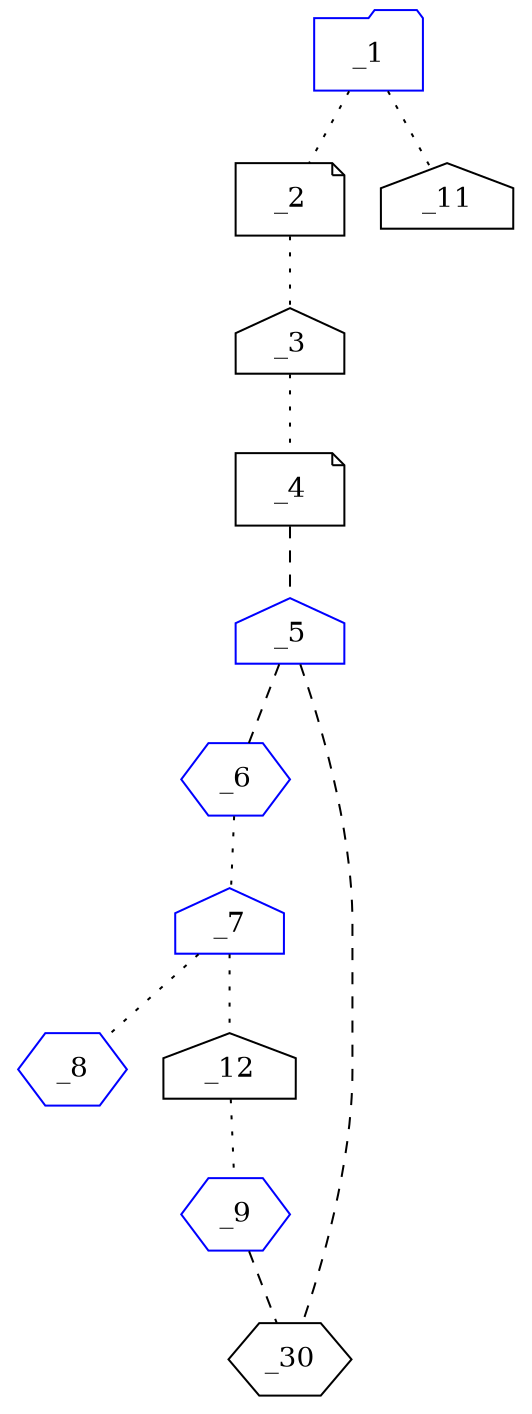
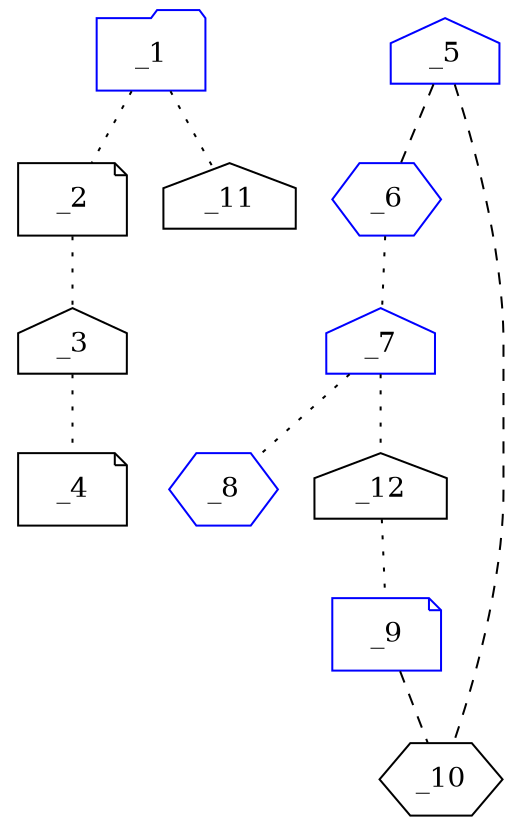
  graph {
    node [charge=0 chem=1 color=blue shape=house symbol="C  " x=4.5981 y=0]
    edge [style=dotted valence=1]
    _1 [shape=folder y=-0.5]
    _2 [color=black shape=note x=5.4641]
    _11 [chem=7 color=black symbol="Cl " y=-1.5]
    _3 [color=black x=5.4641 y=1]
    _6 [shape=hexagon x=3.7321]
    _7 [x=2.866 y=-0.5]
    _4 [color=black shape=note y=1.5]
    _8 [chem=4 shape=hexagon symbol="N  " x=2]
    _12 [chem=2 color=black symbol="O  " x=2.866 y=-1.5]
    _5 [x=3.7321 y=1]
-   _10 [chem=4 color=black shape=hexagon symbol="N  " x=2.866 y=1.5 label=_30]
-   _9 [shape=hexagon x=2 y=1]
+   _10 [chem=4 color=black shape=hexagon symbol="N  " x=2.866 y=1.5]
+   _9 [shape=note x=2 y=1]
    _1 -- _2
    _1 -- _11
    _2 -- _3 [valence=2]
    _3 -- _4
    _6 -- _7
    _7 -- _8 [valence=2]
    _7 -- _12
-   _4 -- _5 [style=dashed valence=2]
    _12 -- _9
    _5 -- _6 [style=dashed]
    _5 -- _10 [style=dashed]
    _9 -- _10 [style=dashed valence=2]
  }
